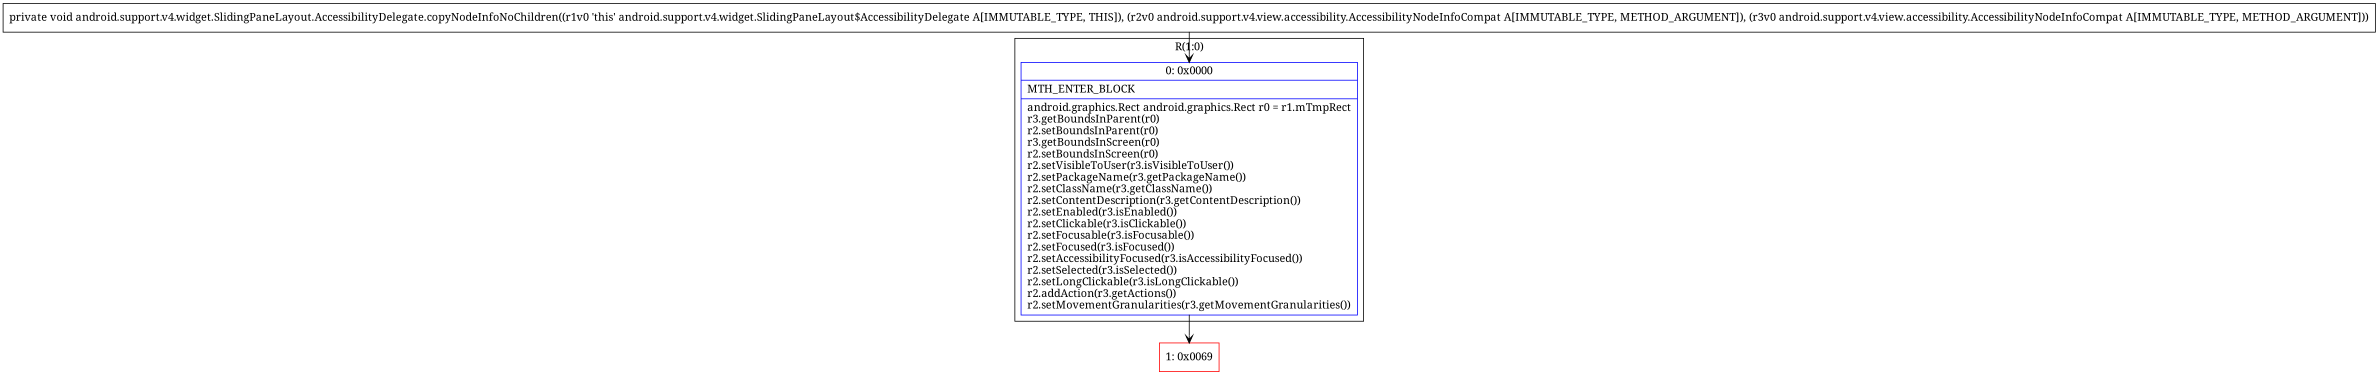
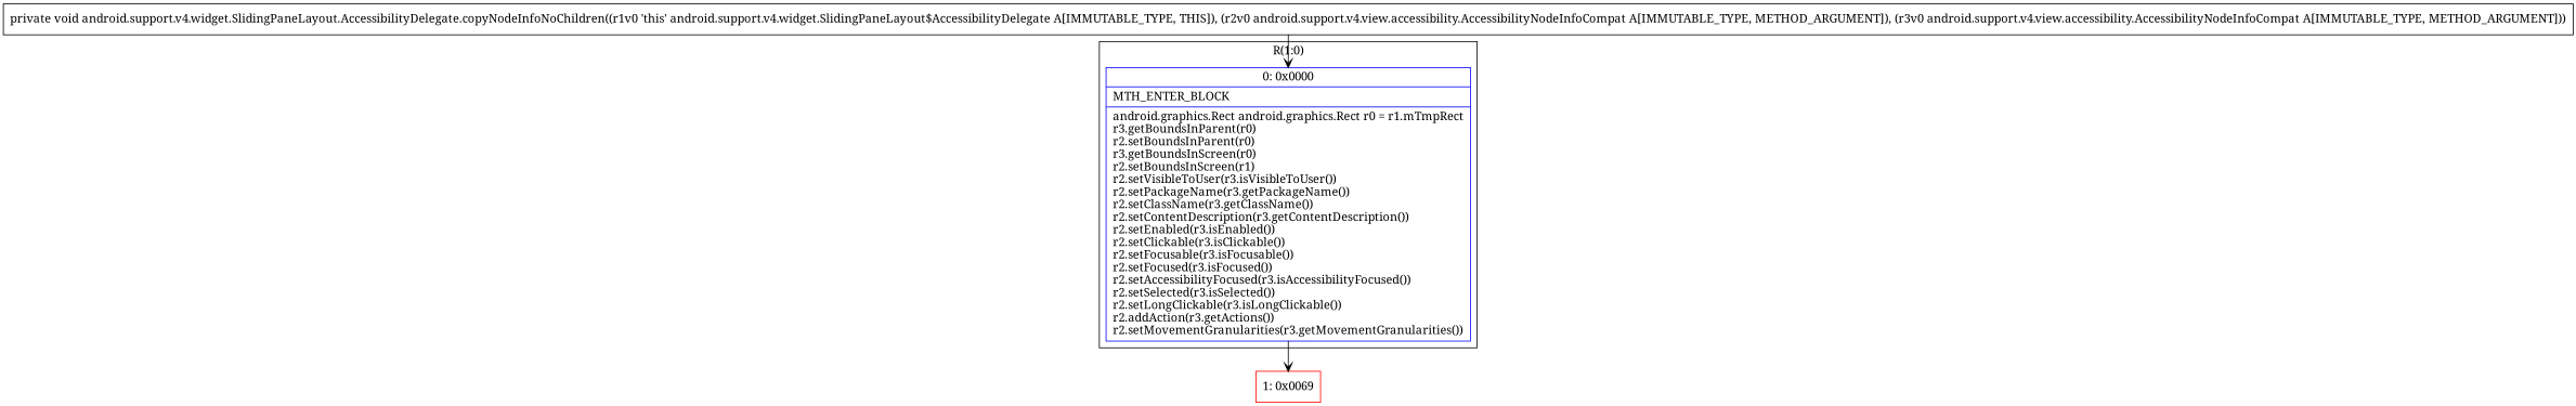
  digraph {
    fontname="Noto Serif"
    node [shape=record fontname="Noto Serif"]
    edge [arrowhead=vee fontname="Noto Serif"]
-   n1 [color=blue label="{0\:\ 0x0000|MTH_ENTER_BLOCK\l|android.graphics.Rect android.graphics.Rect r0 = r1.mTmpRect\lr3.getBoundsInParent(r0)\lr2.setBoundsInParent(r0)\lr3.getBoundsInScreen(r0)\lr2.setBoundsInScreen(r0)\lr2.setVisibleToUser(r3.isVisibleToUser())\lr2.setPackageName(r3.getPackageName())\lr2.setClassName(r3.getClassName())\lr2.setContentDescription(r3.getContentDescription())\lr2.setEnabled(r3.isEnabled())\lr2.setClickable(r3.isClickable())\lr2.setFocusable(r3.isFocusable())\lr2.setFocused(r3.isFocused())\lr2.setAccessibilityFocused(r3.isAccessibilityFocused())\lr2.setSelected(r3.isSelected())\lr2.setLongClickable(r3.isLongClickable())\lr2.addAction(r3.getActions())\lr2.setMovementGranularities(r3.getMovementGranularities())\l}"]
+   n1 [color=blue label="{0\:\ 0x0000|MTH_ENTER_BLOCK\l|android.graphics.Rect android.graphics.Rect r0 = r1.mTmpRect\lr3.getBoundsInParent(r0)\lr2.setBoundsInParent(r0)\lr3.getBoundsInScreen(r0)\lr2.setBoundsInScreen(r1)\lr2.setVisibleToUser(r3.isVisibleToUser())\lr2.setPackageName(r3.getPackageName())\lr2.setClassName(r3.getClassName())\lr2.setContentDescription(r3.getContentDescription())\lr2.setEnabled(r3.isEnabled())\lr2.setClickable(r3.isClickable())\lr2.setFocusable(r3.isFocusable())\lr2.setFocused(r3.isFocused())\lr2.setAccessibilityFocused(r3.isAccessibilityFocused())\lr2.setSelected(r3.isSelected())\lr2.setLongClickable(r3.isLongClickable())\lr2.addAction(r3.getActions())\lr2.setMovementGranularities(r3.getMovementGranularities())\l}"]
    n2 [color=red label="{1\:\ 0x0069}"]
    n3 [label="{private void android.support.v4.widget.SlidingPaneLayout.AccessibilityDelegate.copyNodeInfoNoChildren((r1v0 'this' android.support.v4.widget.SlidingPaneLayout$AccessibilityDelegate A[IMMUTABLE_TYPE, THIS]), (r2v0 android.support.v4.view.accessibility.AccessibilityNodeInfoCompat A[IMMUTABLE_TYPE, METHOD_ARGUMENT]), (r3v0 android.support.v4.view.accessibility.AccessibilityNodeInfoCompat A[IMMUTABLE_TYPE, METHOD_ARGUMENT])) }"]
    subgraph cluster_1 {
      label="R(1:0)"
      n1
    }
    n1 -> n2
    n3 -> n1
  }
